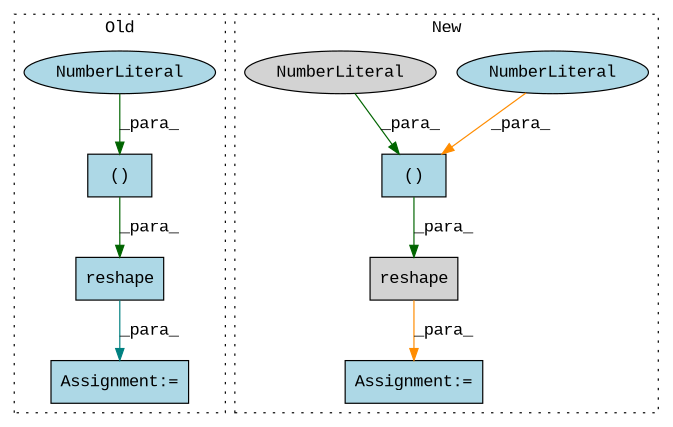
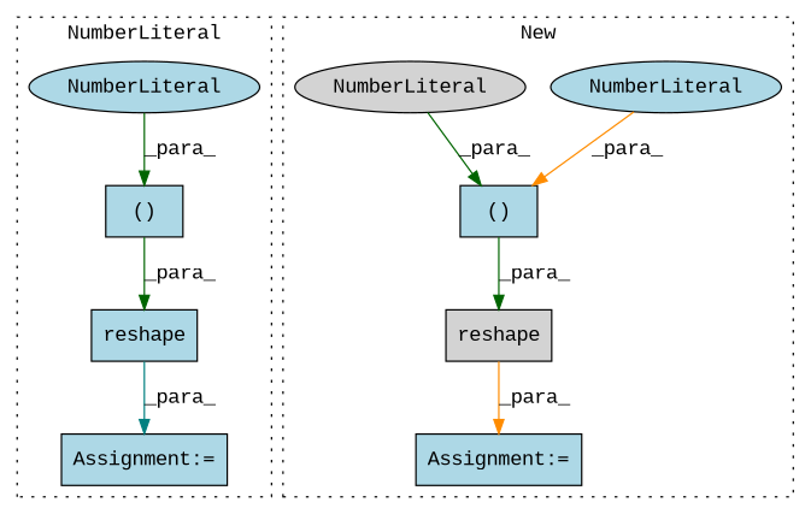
  digraph {
    fontname="Liberation Mono"
    node [a=34 l=1 s=73132 shape=box style=filled fillcolor=lightblue fontname="Liberation Mono"]
    edge [color=darkgreen fontname="Liberation Mono"]
    n1 [a=32 l="8,1" label=reshape s="73108,73192"]
    n2 [a=7 l=2 label="Assignment:=" s=73106]
    n3 [a=106 l=27 label="()"]
    n4 [label=NumberLiteral shape=ellipse]
    n5 [a=106 l=29 label="()" s=73260]
    n6 [label=NumberLiteral s=73288 shape=ellipse]
    n7 [a=7 l=2 label="Assignment:=" s=73300]
    n8 [a=32 l="8,1" label=reshape s="73302,73324" fillcolor=lightgrey]
    n9 [label=NumberLiteral s=73260 shape=ellipse fillcolor=lightgrey]
    subgraph cluster_1 {
-     label=Old
+     label=NumberLiteral
      style=dotted
      n1
      n2
      n3
      n4
    }
    subgraph cluster_2 {
      label=New
      style=dotted
      n5
      n6
      n7
      n8
      n9
    }
    n1 -> n2 [label=_para_ color=teal]
    n3 -> n1 [label=_para_]
    n4 -> n3 [label=_para_]
    n5 -> n8 [label=_para_]
    n6 -> n5 [label=_para_ color=darkorange]
    n8 -> n7 [label=_para_ color=darkorange]
    n9 -> n5 [label=_para_]
  }
